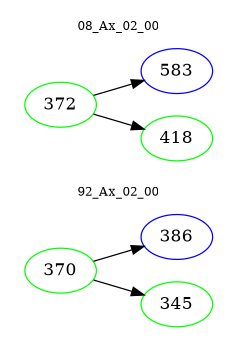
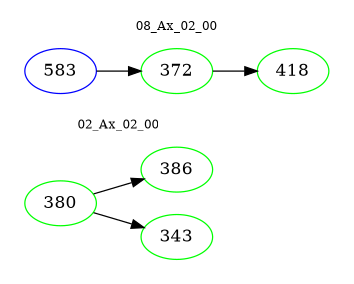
  digraph {
    rankdir=LR
    node [color=green]
    edge [color=black]
-   n1 [label=370]
-   n2 [label=345]
-   n3 [color=blue label=386]
+   n1 [label=380]
+   n2 [label=343]
+   n3 [label=386]
    n4 [label=372]
    n5 [label=418]
    n6 [color=blue label=583]
    subgraph cluster_1 {
      color=white
      fontsize=10
-     label="92_Ax_02_00"
+     label="02_Ax_02_00"
      n1
      n2
      n3
    }
    subgraph cluster_2 {
      color=white
      fontsize=10
      label="08_Ax_02_00"
      n4
      n5
      n6
    }
    n1 -> n2
    n1 -> n3
    n4 -> n5
-   n4 -> n6
+   n6 -> n4
  }
